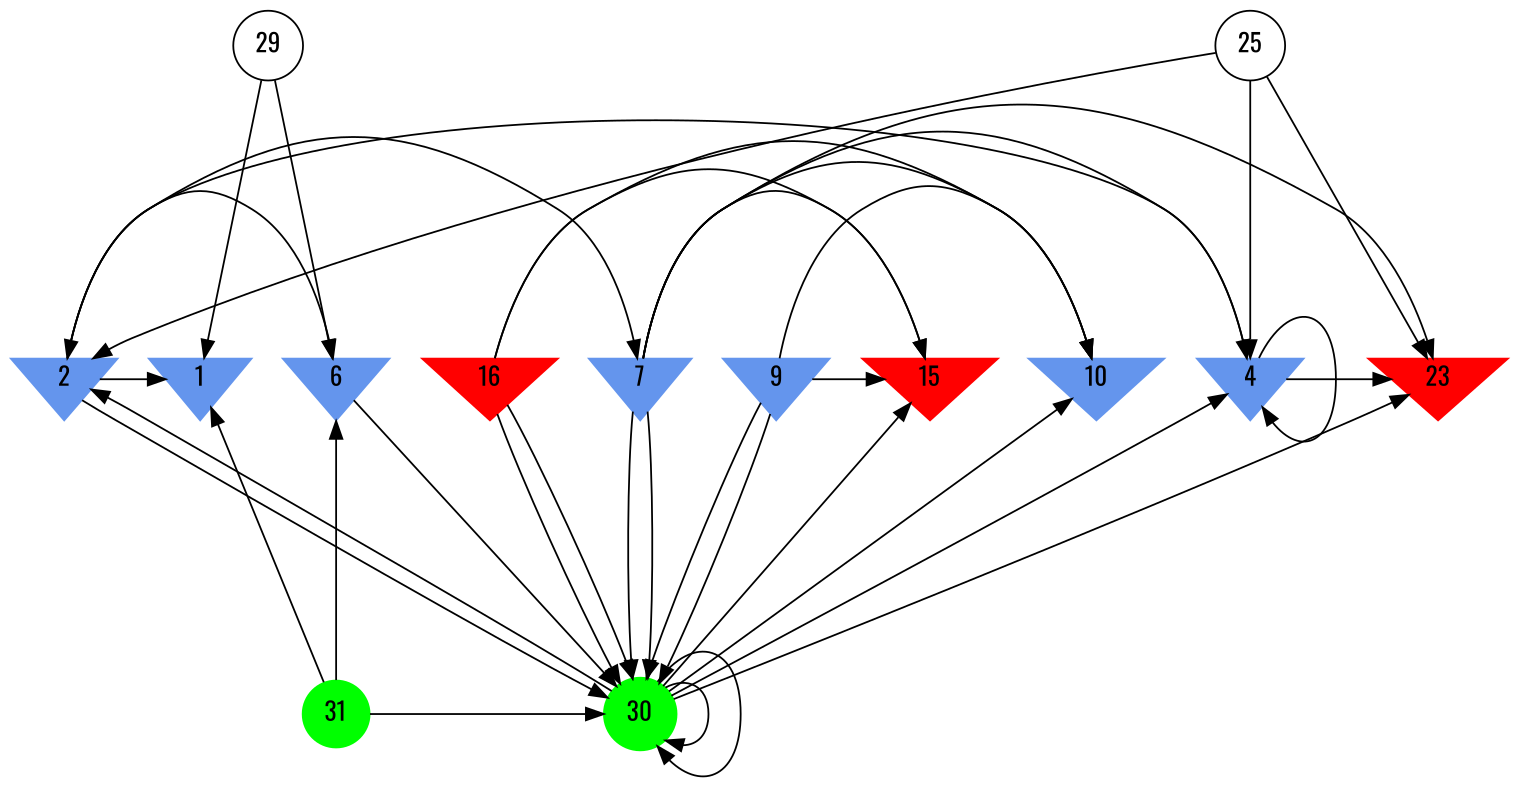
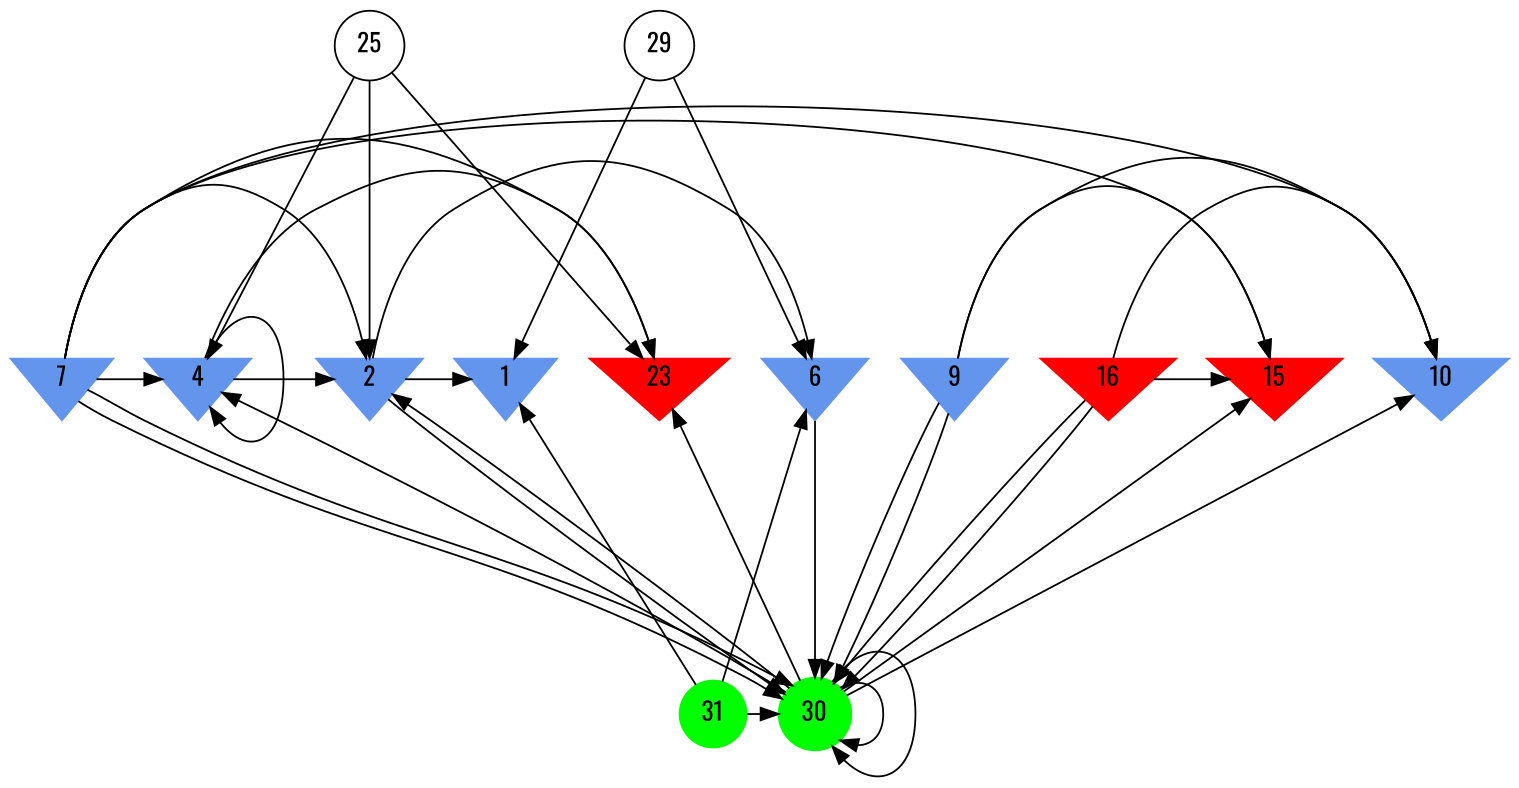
  digraph {
    fontname=Oswald
    ranksep=2.0
    node [color=cornflowerblue fontname=Oswald shape=invtriangle style=filled]
    edge [fontname=Oswald]
    1
    2
    4
    6
    7
    9
    10
    15 [color=red]
    16 [color=red]
    23 [color=red]
    25 [color=black shape=circle style=""]
    29 [color=black shape=circle style=""]
    30 [color=green shape=circle]
    31 [color=green shape=circle]
    subgraph sub_1 {
      rank=same
      1
      2
      4
      6
      7
      9
      10
      15
      16
      23
    }
    subgraph sub_2 {
      rank=same
      25
      29
    }
    subgraph sub_3 {
      rank=same
      30
      31
    }
    2 -> 1
    2 -> 6
    2 -> 30
    4 -> 2
    4 -> 4
    4 -> 23
    6 -> 30
-   2 -> 7
+   7 -> 2
    7 -> 4
    7 -> 10
    7 -> 15
    7 -> 23
    7 -> 30
    7 -> 30
    9 -> 10
    9 -> 15
    9 -> 30
    9 -> 30
    16 -> 10
    16 -> 15
    16 -> 30
    16 -> 30
    25 -> 2
    25 -> 4
    25 -> 23
    29 -> 1
    29 -> 6
    30 -> 2
    30 -> 4
    30 -> 10
    30 -> 15
    30 -> 23
    30 -> 30
    30 -> 30
    31 -> 1
    31 -> 6
    31 -> 30
  }
